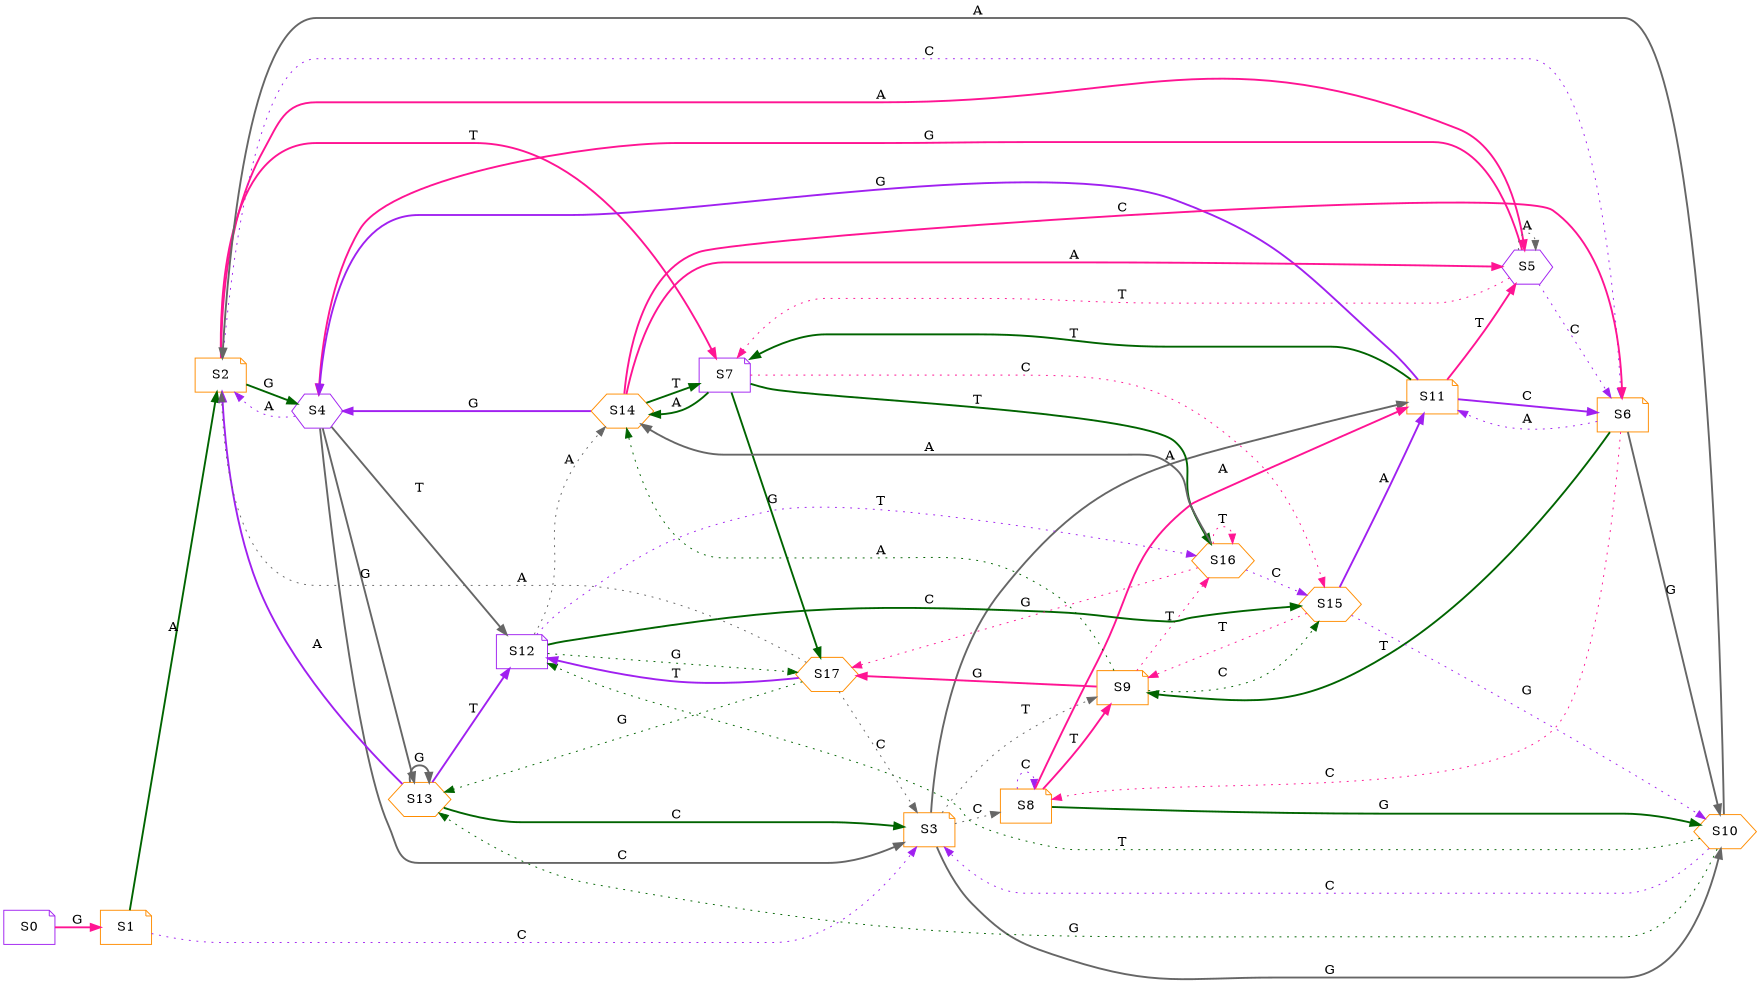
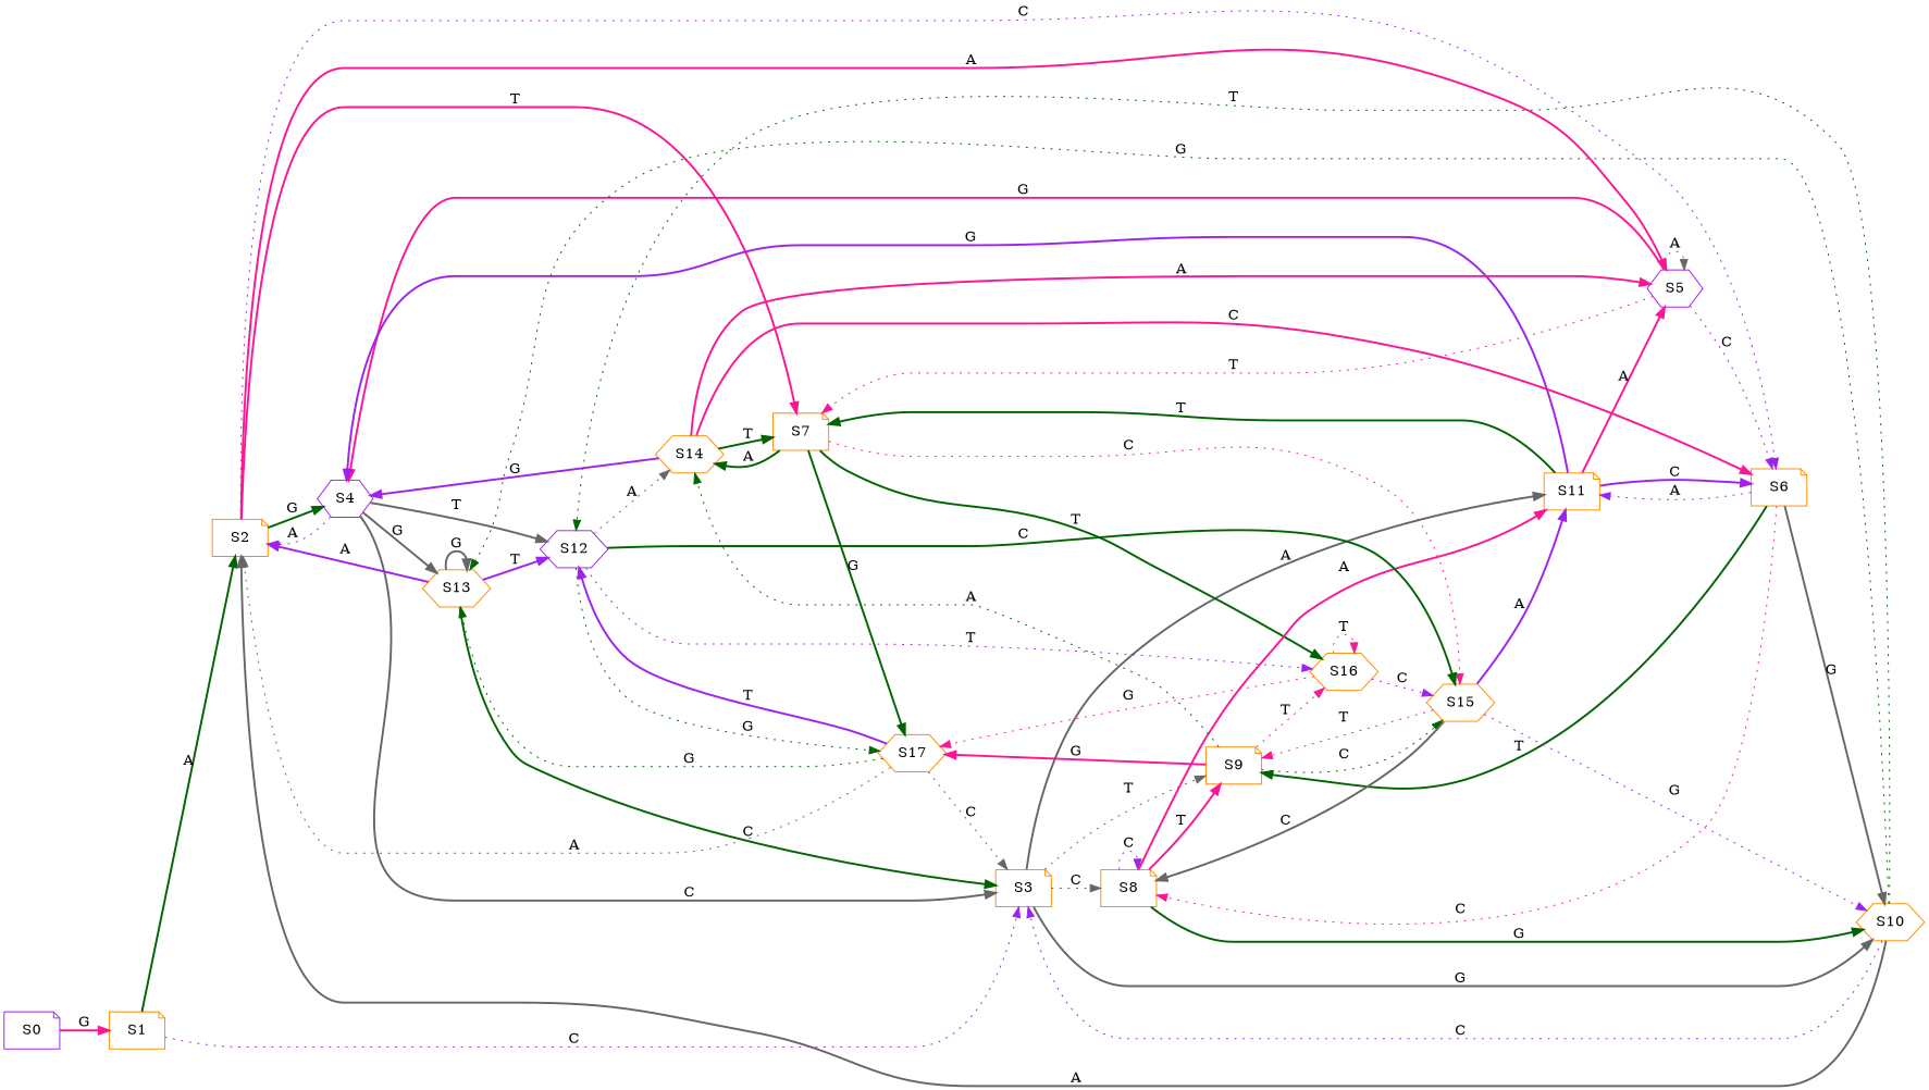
  strict digraph {
    rankdir=LR
    node [color=darkorange shape=note]
    edge [color=deeppink style=bold]
    S0 [color=purple]
    S1
    S2
    S3
    S4 [color=purple shape=hexagon]
    S5 [color=purple shape=hexagon]
    S6
-   S7 [color=purple]
+   S7
    S8
    S9
    S10 [shape=hexagon]
    S11
-   S12 [color=purple]
+   S12 [color=purple shape=hexagon]
    S13 [shape=hexagon]
    S14 [shape=hexagon]
    S15 [shape=hexagon]
    S16 [shape=hexagon]
    S17 [shape=hexagon]
    S0 -> S1 [label=G]
    S1 -> S2 [color=darkgreen label=A]
    S1 -> S3 [color=purple label=C style=dotted]
    S2 -> S4 [color=darkgreen label=G]
    S2 -> S5 [label=A]
    S2 -> S6 [color=purple label=C style=dotted]
    S2 -> S7 [label=T]
    S3 -> S8 [color=gray40 label=C style=dotted]
    S3 -> S9 [color=gray40 label=T style=dotted]
    S3 -> S10 [color=gray40 label=G]
    S3 -> S11 [color=gray40 label=A]
    S4 -> S2 [color=purple label=A style=dotted]
    S4 -> S3 [color=gray40 label=C]
    S4 -> S12 [color=gray40 label=T]
    S4 -> S13 [color=gray40 label=G]
    S5 -> S4 [label=G]
    S5 -> S5 [color=gray40 label=A style=dotted]
    S5 -> S6 [color=purple label=C style=dotted]
    S5 -> S7 [label=T style=dotted]
    S6 -> S8 [label=C style=dotted]
    S6 -> S9 [color=darkgreen label=T]
    S6 -> S10 [color=gray40 label=G]
    S6 -> S11 [color=purple label=A style=dotted]
    S7 -> S14 [color=darkgreen label=A]
    S7 -> S15 [label=C style=dotted]
    S7 -> S16 [color=darkgreen label=T]
    S7 -> S17 [color=darkgreen label=G]
    S8 -> S8 [color=purple label=C style=dotted]
    S8 -> S9 [label=T]
    S8 -> S10 [color=darkgreen label=G]
    S8 -> S11 [label=A]
    S9 -> S14 [color=darkgreen label=A style=dotted]
    S9 -> S15 [color=darkgreen label=C style=dotted]
    S9 -> S16 [label=T style=dotted]
    S9 -> S17 [label=G]
    S10 -> S2 [color=gray40 label=A]
    S10 -> S3 [color=purple label=C style=dotted]
    S10 -> S12 [color=darkgreen label=T style=dotted]
    S10 -> S13 [color=darkgreen label=G style=dotted]
    S11 -> S4 [color=purple label=G]
-   S11 -> S5 [label=T]
+   S11 -> S5 [label=A]
    S11 -> S6 [color=purple label=C]
    S11 -> S7 [color=darkgreen label=T]
    S12 -> S14 [color=gray40 label=A style=dotted]
    S12 -> S15 [color=darkgreen label=C]
    S12 -> S16 [color=purple label=T style=dotted]
    S12 -> S17 [color=darkgreen label=G style=dotted]
    S13 -> S2 [color=purple label=A]
    S13 -> S3 [color=darkgreen label=C]
    S13 -> S12 [color=purple label=T]
    S13 -> S13 [color=gray40 label=G]
    S14 -> S4 [color=purple label=G]
    S14 -> S5 [label=A]
    S14 -> S6 [label=C]
    S14 -> S7 [color=darkgreen label=T]
+   S15 -> S8 [color=gray40 label=C]
    S15 -> S9 [label=T style=dotted]
    S15 -> S10 [color=purple label=G style=dotted]
    S15 -> S11 [color=purple label=A]
-   S16 -> S14 [color=gray40 label=A]
    S16 -> S15 [color=purple label=C style=dotted]
    S16 -> S16 [label=T style=dotted]
    S16 -> S17 [label=G style=dotted]
    S17 -> S2 [color=gray40 label=A style=dotted]
    S17 -> S3 [color=gray40 label=C style=dotted]
    S17 -> S12 [color=purple label=T]
    S17 -> S13 [color=darkgreen label=G style=dotted]
  }
